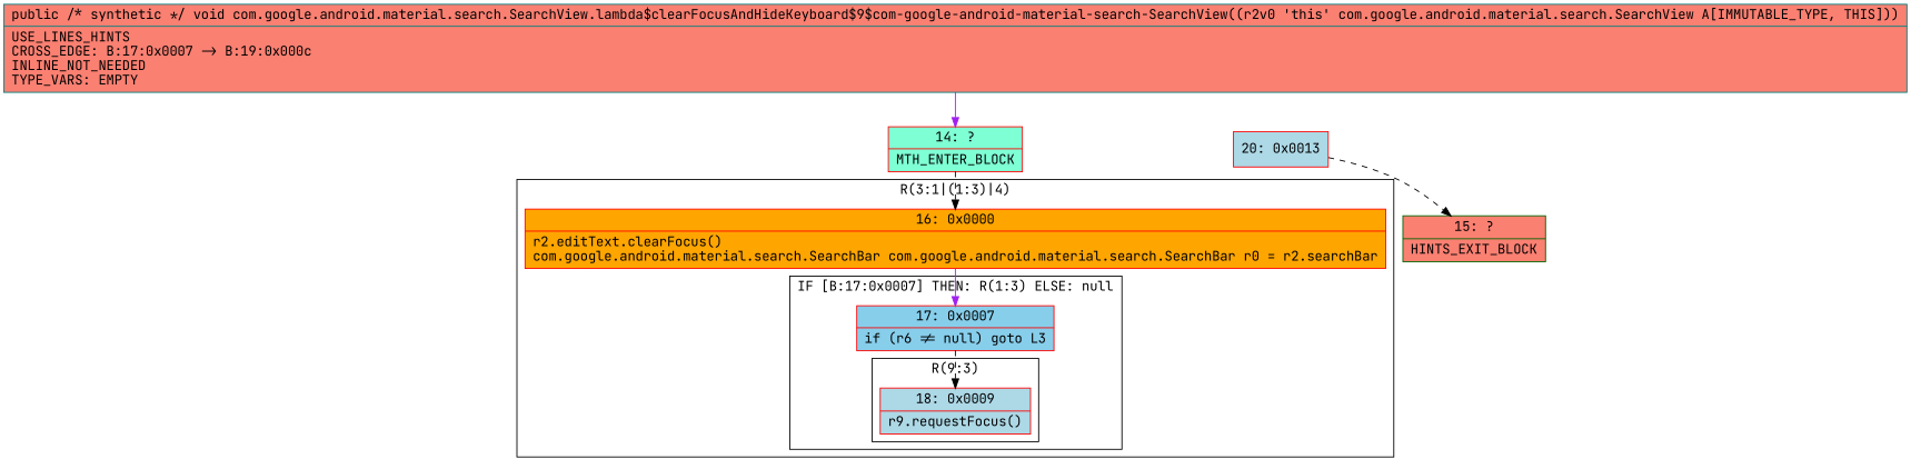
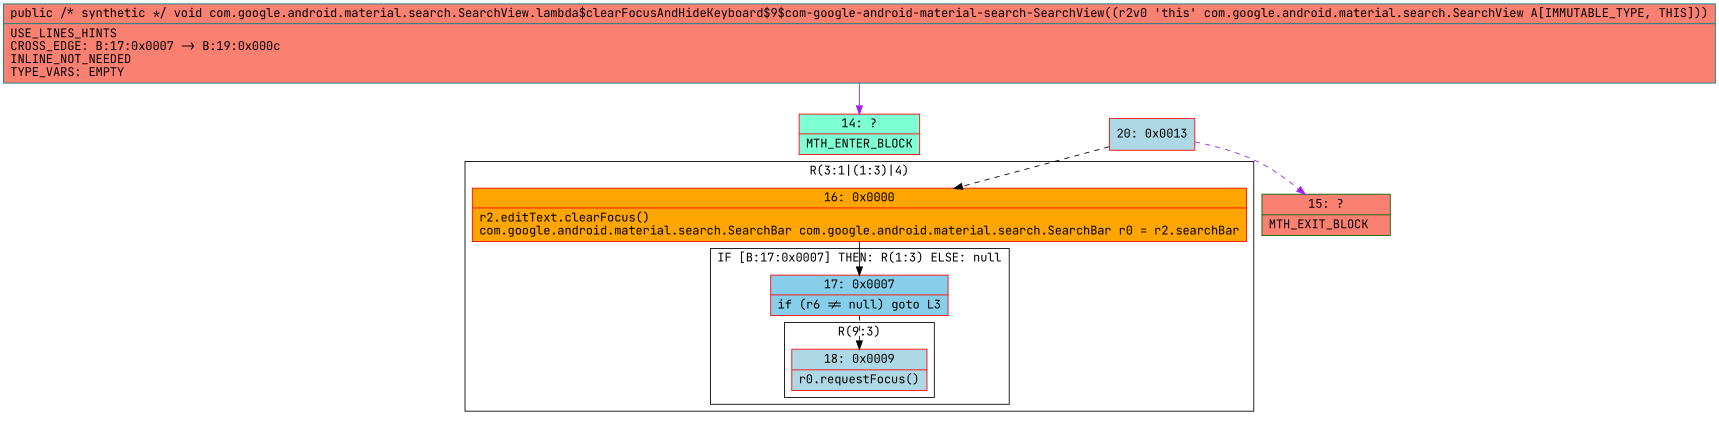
  digraph {
    fontname="JetBrains Mono"
    node [color=red fillcolor=lightblue fontname="JetBrains Mono" shape=record style=filled]
    edge [color=purple fontname="JetBrains Mono" style=dashed]
-   n1 [label="{18\:\ 0x0009|r9.requestFocus()\l}"]
+   n1 [label="{18\:\ 0x0009|r0.requestFocus()\l}"]
    n2 [fillcolor=skyblue label="{17\:\ 0x0007|if (r6 != null) goto L3\l}"]
    n3 [fillcolor=orange label="{16\:\ 0x0000|r2.editText.clearFocus()\lcom.google.android.material.search.SearchBar com.google.android.material.search.SearchBar r0 = r2.searchBar\l}"]
    n4 [label="{20\:\ 0x0013}"]
-   n5 [color=darkgreen fillcolor=salmon label="{15\:\ ?|HINTS_EXIT_BLOCK\l}"]
+   n5 [color=darkgreen fillcolor=salmon label="{15\:\ ?|MTH_EXIT_BLOCK\l}"]
    n6 [fillcolor=aquamarine label="{14\:\ ?|MTH_ENTER_BLOCK\l}"]
    n7 [color=teal fillcolor=salmon label="{public \/* synthetic *\/ void com.google.android.material.search.SearchView.lambda$clearFocusAndHideKeyboard$9$com\-google\-android\-material\-search\-SearchView((r2v0 'this' com.google.android.material.search.SearchView A[IMMUTABLE_TYPE, THIS]))  | USE_LINES_HINTS\lCROSS_EDGE: B:17:0x0007 \-\> B:19:0x000c\lINLINE_NOT_NEEDED\lTYPE_VARS: EMPTY\l}"]
    subgraph cluster_1 {
      label="R(3:1|(1:3)|4)"
      n3
      subgraph cluster_2 {
        label="IF [B:17:0x0007] THEN: R(1:3) ELSE: null"
        n2
        subgraph cluster_3 {
          label="R(9:3)"
          n1
        }
      }
    }
    n2 -> n1 [color=black]
-   n3 -> n2 [style=solid]
-   n4 -> n5 [color=black]
-   n6 -> n3 [color=black]
+   n3 -> n2 [color=black style=solid]
+   n4 -> n5
+   n4 -> n3 [color=black]
    n7 -> n6 [style=solid]
  }
